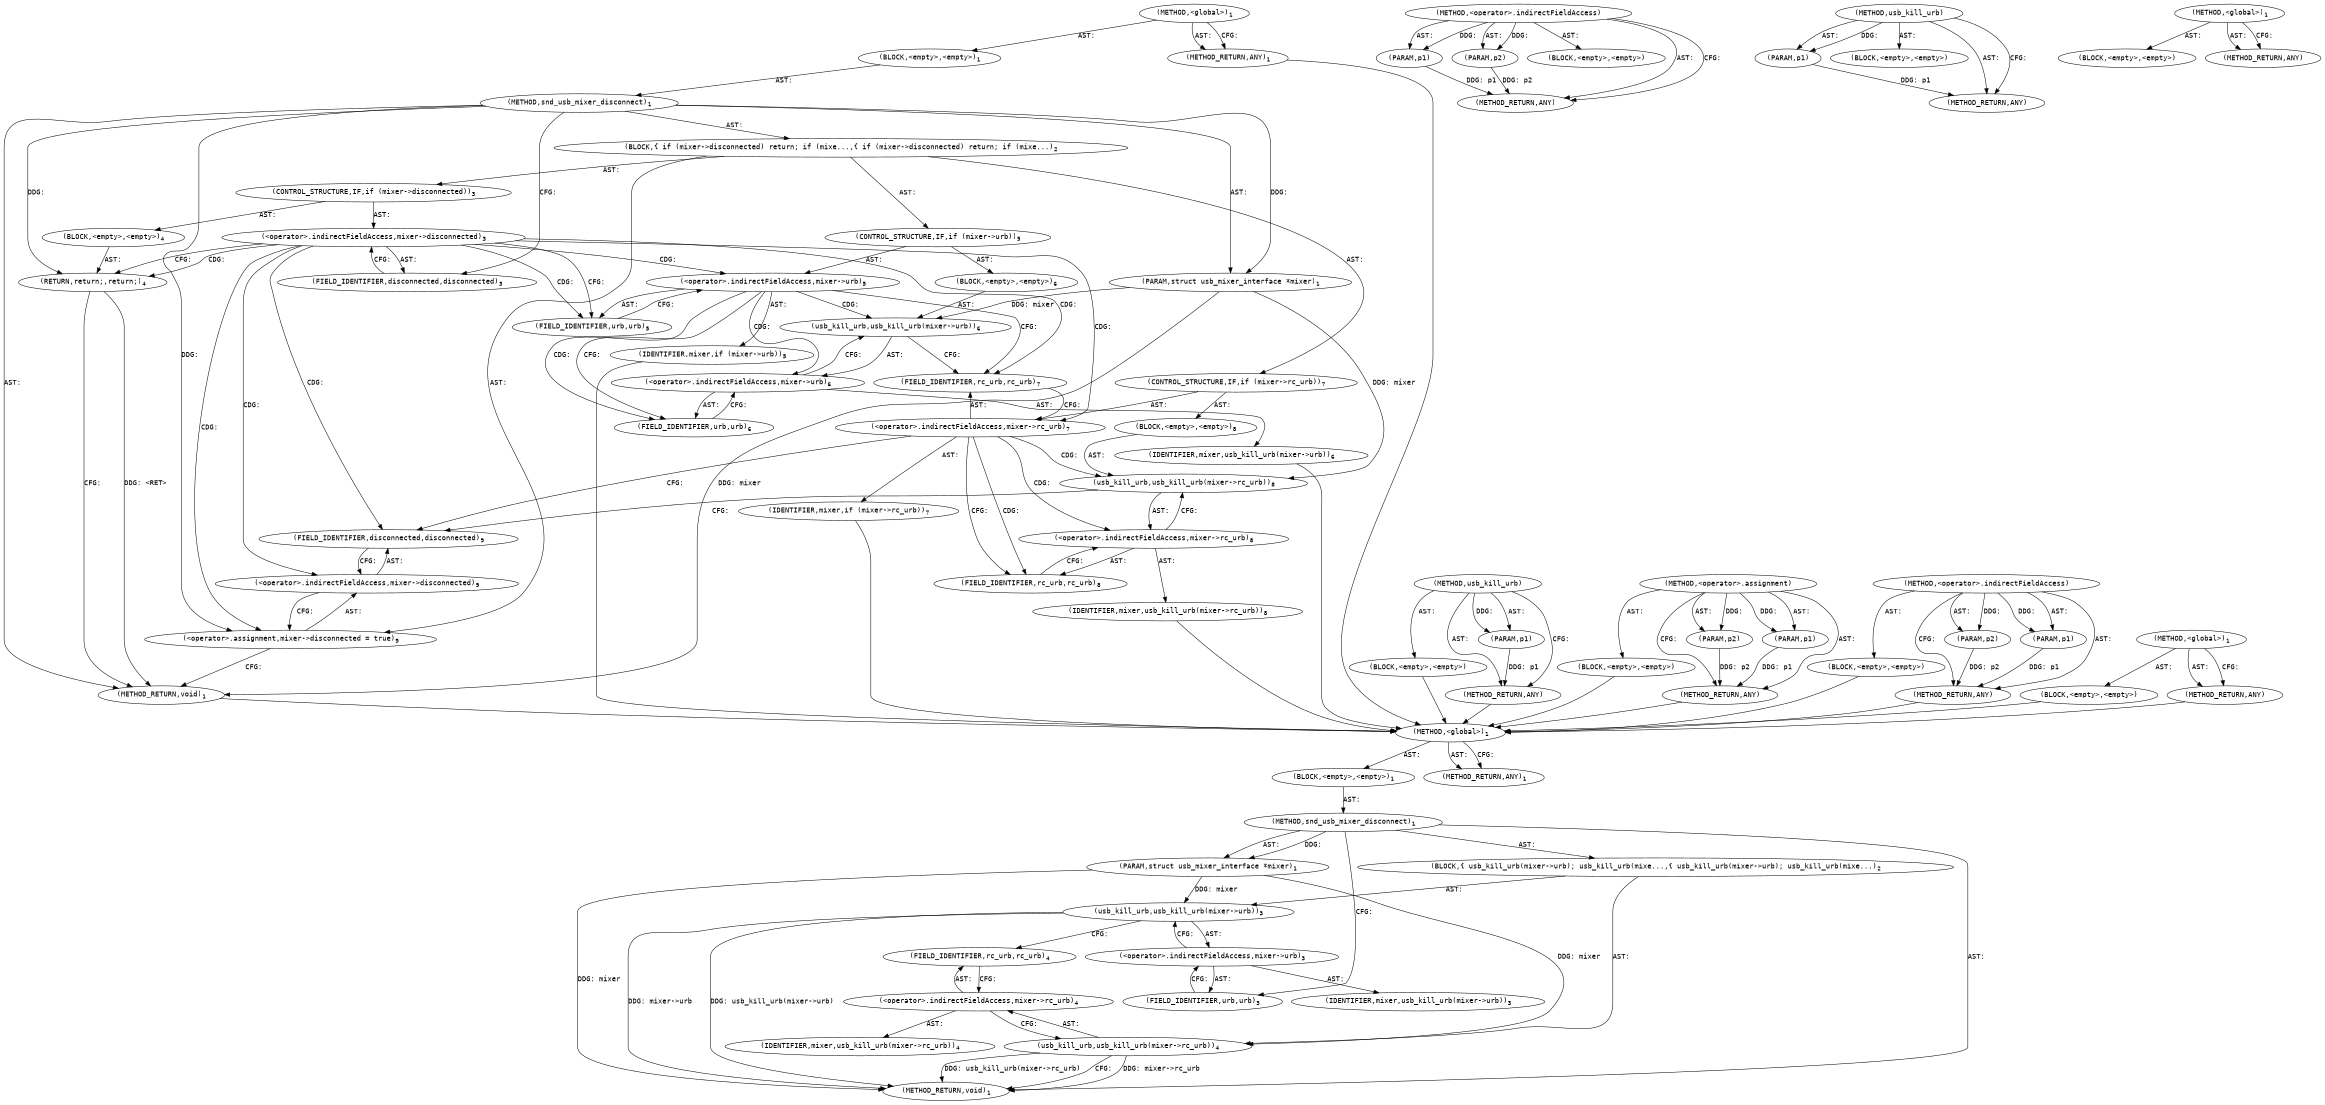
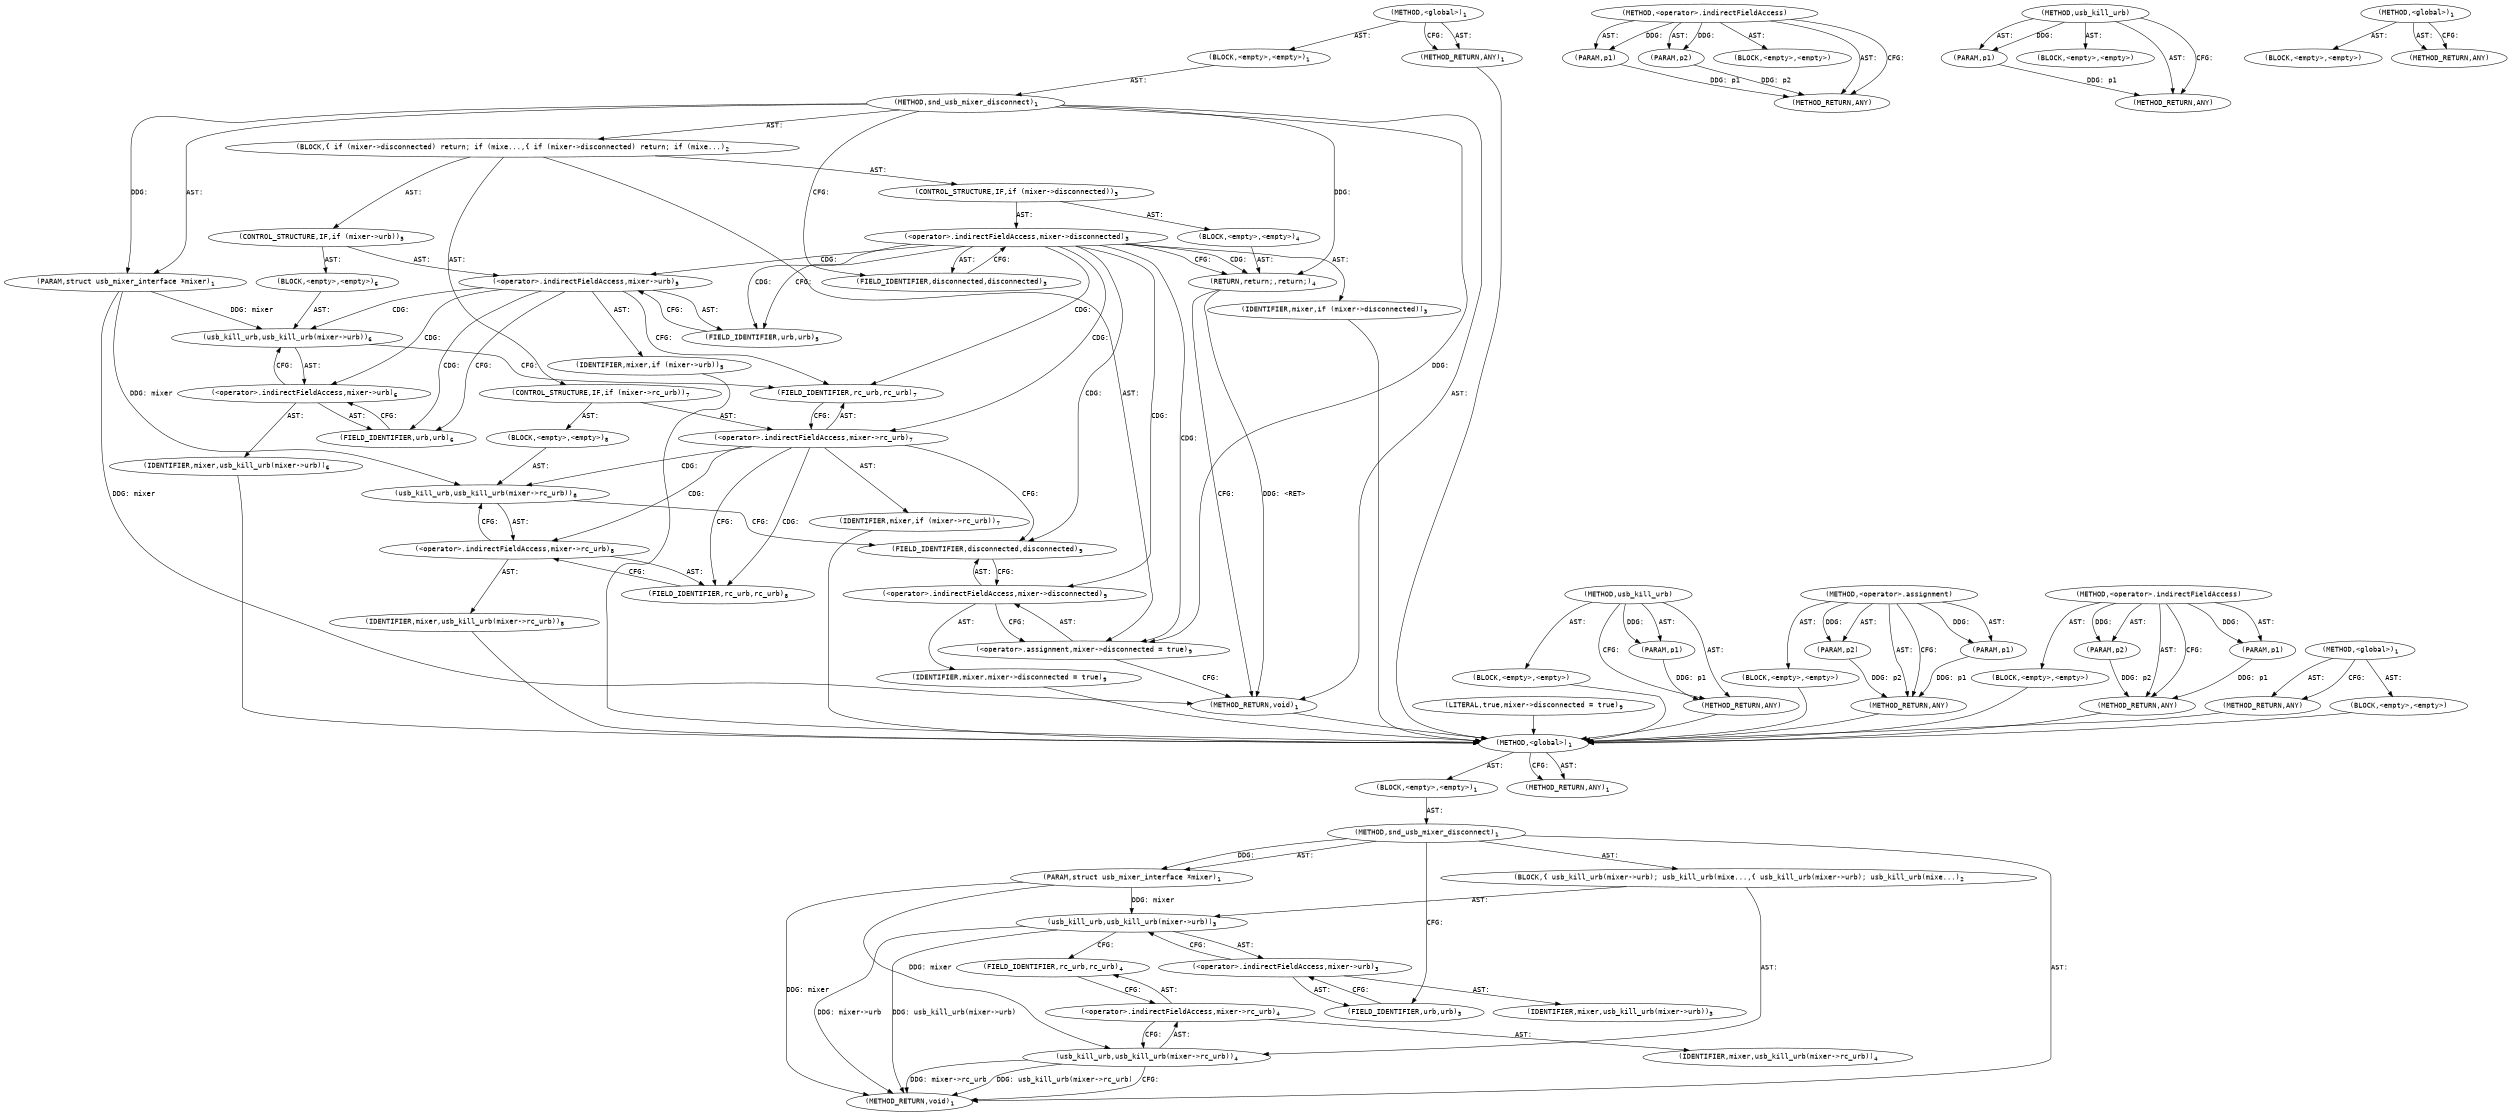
  digraph {
    fontname="DejaVu Sans Mono"
    node [fontname="DejaVu Sans Mono"]
    edge [fontname="DejaVu Sans Mono"]
    n1 [label=<(METHOD,&lt;global&gt;)<SUB>1</SUB>>]
    n2 [label=<(BLOCK,&lt;empty&gt;,&lt;empty&gt;)<SUB>1</SUB>>]
    n3 [label=<(METHOD_RETURN,ANY)<SUB>1</SUB>>]
    n4 [label=<(METHOD,snd_usb_mixer_disconnect)<SUB>1</SUB>>]
    n5 [label=<(PARAM,struct usb_mixer_interface *mixer)<SUB>1</SUB>>]
    n6 [label=<(BLOCK,{ 	usb_kill_urb(mixer-&gt;urb); 	usb_kill_urb(mixe...,{ 	usb_kill_urb(mixer-&gt;urb); 	usb_kill_urb(mixe...)<SUB>2</SUB>>]
    n7 [label=<(FIELD_IDENTIFIER,urb,urb)<SUB>3</SUB>>]
    n8 [label=<(METHOD_RETURN,void)<SUB>1</SUB>>]
    n9 [label=<(usb_kill_urb,usb_kill_urb(mixer-&gt;urb))<SUB>3</SUB>>]
    n10 [label=<(usb_kill_urb,usb_kill_urb(mixer-&gt;rc_urb))<SUB>4</SUB>>]
    n11 [label=<(&lt;operator&gt;.indirectFieldAccess,mixer-&gt;urb)<SUB>3</SUB>>]
    n12 [label=<(FIELD_IDENTIFIER,rc_urb,rc_urb)<SUB>4</SUB>>]
    n13 [label=<(&lt;operator&gt;.indirectFieldAccess,mixer-&gt;rc_urb)<SUB>4</SUB>>]
    n14 [label=<(IDENTIFIER,mixer,usb_kill_urb(mixer-&gt;urb))<SUB>3</SUB>>]
    n15 [label=<(IDENTIFIER,mixer,usb_kill_urb(mixer-&gt;rc_urb))<SUB>4</SUB>>]
    n16 [label=<(METHOD,&lt;operator&gt;.indirectFieldAccess)>]
    n17 [label=<(PARAM,p1)>]
    n18 [label=<(PARAM,p2)>]
    n19 [label=<(BLOCK,&lt;empty&gt;,&lt;empty&gt;)>]
    n20 [label=<(METHOD_RETURN,ANY)>]
    n21 [label=<(METHOD,usb_kill_urb)>]
    n22 [label=<(PARAM,p1)>]
    n23 [label=<(BLOCK,&lt;empty&gt;,&lt;empty&gt;)>]
    n24 [label=<(METHOD_RETURN,ANY)>]
    n25 [label=<(METHOD,&lt;global&gt;)<SUB>1</SUB>>]
    n26 [label=<(BLOCK,&lt;empty&gt;,&lt;empty&gt;)>]
    n27 [label=<(METHOD_RETURN,ANY)>]
    n28 [label=<(METHOD,&lt;global&gt;)<SUB>1</SUB>>]
    n29 [label=<(BLOCK,&lt;empty&gt;,&lt;empty&gt;)<SUB>1</SUB>>]
    n30 [label=<(METHOD_RETURN,ANY)<SUB>1</SUB>>]
    n31 [label=<(METHOD,snd_usb_mixer_disconnect)<SUB>1</SUB>>]
    n32 [label=<(PARAM,struct usb_mixer_interface *mixer)<SUB>1</SUB>>]
    n33 [label=<(BLOCK,{ 	if (mixer-&gt;disconnected) 		return; 	if (mixe...,{ 	if (mixer-&gt;disconnected) 		return; 	if (mixe...)<SUB>2</SUB>>]
    n34 [label=<(FIELD_IDENTIFIER,disconnected,disconnected)<SUB>3</SUB>>]
    n35 [label=<(RETURN,return;,return;)<SUB>4</SUB>>]
    n36 [label=<(&lt;operator&gt;.assignment,mixer-&gt;disconnected = true)<SUB>9</SUB>>]
    n37 [label=<(METHOD_RETURN,void)<SUB>1</SUB>>]
    n38 [label=<(usb_kill_urb,usb_kill_urb(mixer-&gt;urb))<SUB>6</SUB>>]
    n39 [label=<(usb_kill_urb,usb_kill_urb(mixer-&gt;rc_urb))<SUB>8</SUB>>]
    n40 [label=<(CONTROL_STRUCTURE,IF,if (mixer-&gt;disconnected))<SUB>3</SUB>>]
    n41 [label=<(CONTROL_STRUCTURE,IF,if (mixer-&gt;urb))<SUB>5</SUB>>]
    n42 [label=<(CONTROL_STRUCTURE,IF,if (mixer-&gt;rc_urb))<SUB>7</SUB>>]
    n43 [label=<(&lt;operator&gt;.indirectFieldAccess,mixer-&gt;disconnected)<SUB>3</SUB>>]
    n44 [label=<(&lt;operator&gt;.indirectFieldAccess,mixer-&gt;disconnected)<SUB>9</SUB>>]
    n45 [label=<(FIELD_IDENTIFIER,rc_urb,rc_urb)<SUB>7</SUB>>]
    n46 [label=<(&lt;operator&gt;.indirectFieldAccess,mixer-&gt;urb)<SUB>6</SUB>>]
    n47 [label=<(FIELD_IDENTIFIER,disconnected,disconnected)<SUB>9</SUB>>]
    n48 [label=<(&lt;operator&gt;.indirectFieldAccess,mixer-&gt;rc_urb)<SUB>8</SUB>>]
    n49 [label=<(BLOCK,&lt;empty&gt;,&lt;empty&gt;)<SUB>4</SUB>>]
    n50 [label=<(&lt;operator&gt;.indirectFieldAccess,mixer-&gt;urb)<SUB>5</SUB>>]
    n51 [label=<(BLOCK,&lt;empty&gt;,&lt;empty&gt;)<SUB>6</SUB>>]
    n52 [label=<(&lt;operator&gt;.indirectFieldAccess,mixer-&gt;rc_urb)<SUB>7</SUB>>]
    n53 [label=<(BLOCK,&lt;empty&gt;,&lt;empty&gt;)<SUB>8</SUB>>]
+   n54 [label=<(IDENTIFIER,mixer,if (mixer-&gt;disconnected))<SUB>3</SUB>>]
    n55 [label=<(FIELD_IDENTIFIER,urb,urb)<SUB>5</SUB>>]
    n56 [label=<(IDENTIFIER,mixer,if (mixer-&gt;urb))<SUB>5</SUB>>]
    n57 [label=<(FIELD_IDENTIFIER,urb,urb)<SUB>6</SUB>>]
    n58 [label=<(IDENTIFIER,mixer,if (mixer-&gt;rc_urb))<SUB>7</SUB>>]
    n59 [label=<(FIELD_IDENTIFIER,rc_urb,rc_urb)<SUB>8</SUB>>]
+   n60 [label=<(IDENTIFIER,mixer,mixer-&gt;disconnected = true)<SUB>9</SUB>>]
    n61 [label=<(IDENTIFIER,mixer,usb_kill_urb(mixer-&gt;urb))<SUB>6</SUB>>]
    n62 [label=<(IDENTIFIER,mixer,usb_kill_urb(mixer-&gt;rc_urb))<SUB>8</SUB>>]
+   n63 [label=<(LITERAL,true,mixer-&gt;disconnected = true)<SUB>9</SUB>>]
    n64 [label=<(METHOD,usb_kill_urb)>]
    n65 [label=<(PARAM,p1)>]
    n66 [label=<(BLOCK,&lt;empty&gt;,&lt;empty&gt;)>]
    n67 [label=<(METHOD_RETURN,ANY)>]
    n68 [label=<(METHOD,&lt;operator&gt;.assignment)>]
    n69 [label=<(PARAM,p1)>]
    n70 [label=<(PARAM,p2)>]
    n71 [label=<(BLOCK,&lt;empty&gt;,&lt;empty&gt;)>]
    n72 [label=<(METHOD_RETURN,ANY)>]
    n73 [label=<(METHOD,&lt;operator&gt;.indirectFieldAccess)>]
    n74 [label=<(PARAM,p1)>]
    n75 [label=<(PARAM,p2)>]
    n76 [label=<(BLOCK,&lt;empty&gt;,&lt;empty&gt;)>]
    n77 [label=<(METHOD_RETURN,ANY)>]
    n78 [label=<(METHOD,&lt;global&gt;)<SUB>1</SUB>>]
    n79 [label=<(BLOCK,&lt;empty&gt;,&lt;empty&gt;)>]
    n80 [label=<(METHOD_RETURN,ANY)>]
    n1 -> n2 [label="AST: "]
    n1 -> n3 [label="AST: "]
    n1 -> n3 [label="CFG: "]
    n2 -> n4 [label="AST: "]
    n4 -> n5 [label="AST: "]
    n4 -> n5 [label="DDG: "]
    n4 -> n6 [label="AST: "]
    n4 -> n7 [label="CFG: "]
    n4 -> n8 [label="AST: "]
    n5 -> n8 [label="DDG: mixer"]
    n5 -> n9 [label="DDG: mixer"]
    n5 -> n10 [label="DDG: mixer"]
    n6 -> n9 [label="AST: "]
    n6 -> n10 [label="AST: "]
    n7 -> n11 [label="CFG: "]
    n9 -> n8 [label="DDG: mixer-&gt;urb"]
    n9 -> n8 [label="DDG: usb_kill_urb(mixer-&gt;urb)"]
    n9 -> n11 [label="AST: "]
    n9 -> n12 [label="CFG: "]
    n10 -> n8 [label="CFG: "]
    n10 -> n8 [label="DDG: mixer-&gt;rc_urb"]
    n10 -> n8 [label="DDG: usb_kill_urb(mixer-&gt;rc_urb)"]
    n10 -> n13 [label="AST: "]
    n11 -> n7 [label="AST: "]
    n11 -> n9 [label="CFG: "]
    n11 -> n14 [label="AST: "]
    n12 -> n13 [label="CFG: "]
    n13 -> n10 [label="CFG: "]
    n13 -> n12 [label="AST: "]
    n13 -> n15 [label="AST: "]
    n16 -> n17 [label="AST: "]
    n16 -> n17 [label="DDG: "]
    n16 -> n18 [label="AST: "]
    n16 -> n18 [label="DDG: "]
    n16 -> n19 [label="AST: "]
    n16 -> n20 [label="AST: "]
    n16 -> n20 [label="CFG: "]
    n17 -> n20 [label="DDG: p1"]
    n18 -> n20 [label="DDG: p2"]
    n21 -> n22 [label="AST: "]
    n21 -> n22 [label="DDG: "]
    n21 -> n23 [label="AST: "]
    n21 -> n24 [label="AST: "]
    n21 -> n24 [label="CFG: "]
    n22 -> n24 [label="DDG: p1"]
    n25 -> n26 [label="AST: "]
    n25 -> n27 [label="AST: "]
    n25 -> n27 [label="CFG: "]
    n28 -> n29 [label="AST: "]
    n28 -> n30 [label="AST: "]
    n28 -> n30 [label="CFG: "]
    n29 -> n31 [label="AST: "]
    n30 -> n1
    n31 -> n32 [label="AST: "]
    n31 -> n32 [label="DDG: "]
    n31 -> n33 [label="AST: "]
    n31 -> n34 [label="CFG: "]
    n31 -> n35 [label="DDG: "]
    n31 -> n36 [label="DDG: "]
    n31 -> n37 [label="AST: "]
    n32 -> n37 [label="DDG: mixer"]
    n32 -> n38 [label="DDG: mixer"]
    n32 -> n39 [label="DDG: mixer"]
    n33 -> n36 [label="AST: "]
    n33 -> n40 [label="AST: "]
    n33 -> n41 [label="AST: "]
    n33 -> n42 [label="AST: "]
    n34 -> n43 [label="CFG: "]
    n35 -> n37 [label="CFG: "]
    n35 -> n37 [label="DDG: &lt;RET&gt;"]
    n36 -> n37 [label="CFG: "]
    n36 -> n44 [label="AST: "]
    n37 -> n1
    n38 -> n45 [label="CFG: "]
    n38 -> n46 [label="AST: "]
    n39 -> n47 [label="CFG: "]
    n39 -> n48 [label="AST: "]
    n40 -> n43 [label="AST: "]
    n40 -> n49 [label="AST: "]
    n41 -> n50 [label="AST: "]
    n41 -> n51 [label="AST: "]
    n42 -> n52 [label="AST: "]
    n42 -> n53 [label="AST: "]
    n43 -> n34 [label="AST: "]
    n43 -> n35 [label="CFG: "]
    n43 -> n35 [label="CDG: "]
    n43 -> n36 [label="CDG: "]
    n43 -> n44 [label="CDG: "]
    n43 -> n45 [label="CDG: "]
    n43 -> n47 [label="CDG: "]
    n43 -> n50 [label="CDG: "]
    n43 -> n52 [label="CDG: "]
+   n43 -> n54 [label="AST: "]
    n43 -> n55 [label="CFG: "]
    n43 -> n55 [label="CDG: "]
    n44 -> n36 [label="CFG: "]
    n44 -> n47 [label="AST: "]
+   n44 -> n60 [label="AST: "]
    n45 -> n52 [label="CFG: "]
    n46 -> n38 [label="CFG: "]
    n46 -> n57 [label="AST: "]
    n46 -> n61 [label="AST: "]
    n47 -> n44 [label="CFG: "]
    n48 -> n39 [label="CFG: "]
    n48 -> n59 [label="AST: "]
    n48 -> n62 [label="AST: "]
    n49 -> n35 [label="AST: "]
    n50 -> n38 [label="CDG: "]
    n50 -> n45 [label="CFG: "]
    n50 -> n46 [label="CDG: "]
    n50 -> n55 [label="AST: "]
    n50 -> n56 [label="AST: "]
    n50 -> n57 [label="CFG: "]
    n50 -> n57 [label="CDG: "]
    n51 -> n38 [label="AST: "]
    n52 -> n39 [label="CDG: "]
    n52 -> n45 [label="AST: "]
    n52 -> n47 [label="CFG: "]
    n52 -> n48 [label="CDG: "]
    n52 -> n58 [label="AST: "]
    n52 -> n59 [label="CFG: "]
    n52 -> n59 [label="CDG: "]
    n53 -> n39 [label="AST: "]
+   n54 -> n1
    n55 -> n50 [label="CFG: "]
    n56 -> n1
    n57 -> n46 [label="CFG: "]
    n58 -> n1
    n59 -> n48 [label="CFG: "]
+   n60 -> n1
    n61 -> n1
    n62 -> n1
+   n63 -> n1
    n64 -> n65 [label="AST: "]
    n64 -> n65 [label="DDG: "]
    n64 -> n66 [label="AST: "]
    n64 -> n67 [label="AST: "]
    n64 -> n67 [label="CFG: "]
    n65 -> n67 [label="DDG: p1"]
    n66 -> n1
    n67 -> n1
    n68 -> n69 [label="AST: "]
    n68 -> n69 [label="DDG: "]
    n68 -> n70 [label="AST: "]
    n68 -> n70 [label="DDG: "]
    n68 -> n71 [label="AST: "]
    n68 -> n72 [label="AST: "]
    n68 -> n72 [label="CFG: "]
    n69 -> n72 [label="DDG: p1"]
    n70 -> n72 [label="DDG: p2"]
    n71 -> n1
    n72 -> n1
    n73 -> n74 [label="AST: "]
    n73 -> n74 [label="DDG: "]
    n73 -> n75 [label="AST: "]
    n73 -> n75 [label="DDG: "]
    n73 -> n76 [label="AST: "]
    n73 -> n77 [label="AST: "]
    n73 -> n77 [label="CFG: "]
    n74 -> n77 [label="DDG: p1"]
    n75 -> n77 [label="DDG: p2"]
    n76 -> n1
    n77 -> n1
    n78 -> n79 [label="AST: "]
    n78 -> n80 [label="AST: "]
    n78 -> n80 [label="CFG: "]
    n79 -> n1
    n80 -> n1
  }
